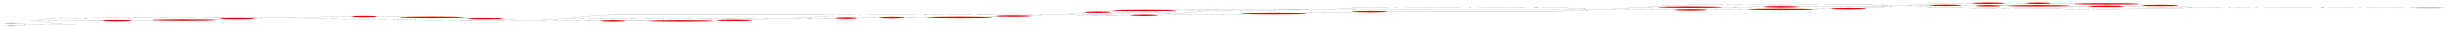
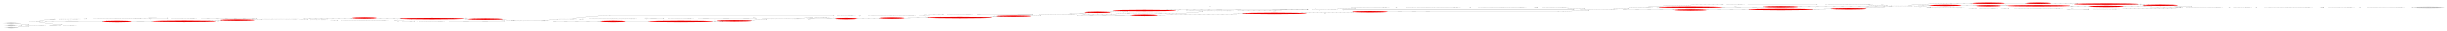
  digraph {
    fontname=Montserrat
    rankdir=LR
    node [fillcolor=white fontname=Montserrat shape=ellipse style=filled]
    edge [fontname=Montserrat style=bold]
    n1 [fillcolor=red label="params = new Request.Params().withInstanceId(S_3).withStreamPartitionMsgOffset(_s3Offset.toString()).withSegmentName(_segmentNameStr)@@@15@@@['0', '1', '0']"]
    n2 [fillcolor=red label="response = _segmentCompletionMgr.segmentConsumed(params)@@@16@@@['0', '1', '0']"]
    n3 [label="Assert.assertEquals(response.getStatus(),SegmentCompletionProtocol.ControllerResponseStatus.CATCH_UP)@@@17@@@['1', '1', '1']"]
    n4 [fillcolor=red label="verifyOffset(response,_s2Offset)@@@18@@@['0', '1', '0']"]
    n5 [label="verifyOffset(response,s2Offset)@@@18@@@['1', '0', '1']"]
    n6 [fillcolor=red label="_segmentCompletionMgr._seconds += 1@@@19@@@['0', '1', '0']"]
    n7 [label="final int startTimeSecs = 5@@@5@@@['1', '1', '1']"]
    n8 [label="segmentCompletionMgr._seconds = startTimeSecs@@@6@@@['1', '0', '1']"]
    n9 [fillcolor=red label="_segmentCompletionMgr._seconds = startTimeSecs@@@6@@@['0', '1', '0']"]
    n10 [label="Request.Params params@@@4@@@['1', '1', '1']"]
    n11 [label="params = new Request.Params().withInstanceId(s1).withStreamPartitionMsgOffset(s1Offset.toString()).withSegmentName(segmentNameStr)@@@7@@@['1', '0', '1']"]
    n12 [fillcolor=red label="params = new Request.Params().withInstanceId(S_1).withStreamPartitionMsgOffset(_s1Offset.toString()).withSegmentName(_segmentNameStr)@@@7@@@['0', '1', '0']"]
    n13 [fillcolor=red label="segmentCompletionMgr._seconds += 4@@@32@@@['1', '0', '0']"]
    n14 [fillcolor=red label="params = new Request.Params().withInstanceId(s2).withStreamPartitionMsgOffset(s2Offset.toString()).withSegmentName(segmentNameStr)@@@33@@@['1', '0', '0']"]
    n15 [fillcolor=red label="_segmentCompletionMgr._seconds += 4@@@32@@@['0', '1', '0']"]
    n16 [fillcolor=red label="response = segmentCompletionMgr.segmentConsumed(params)@@@34@@@['1', '0', '0']"]
    n17 [fillcolor=red label="params = new Request.Params().withInstanceId(S_2).withStreamPartitionMsgOffset(_s2Offset.toString()).withSegmentName(_segmentNameStr)@@@33@@@['0', '1', '0']"]
    n18 [label="Assert.assertEquals(response.getStatus(),SegmentCompletionProtocol.ControllerResponseStatus.CATCH_UP)@@@26@@@['0', '0', '1']"]
    n19 [label="segmentCompletionMgr._seconds += SegmentCompletionProtocol.getMaxSegmentCommitTimeMs() * SegmentCompletionProtocol.MAX_HOLD_TIME_MS / 1000@@@27@@@['0', '0', '1']"]
    n20 [label="params = new Request.Params().withInstanceId(s1).withStreamPartitionMsgOffset(s2Offset.toString()).withSegmentName(segmentNameStr)@@@28@@@['0', '0', '1']"]
    n21 [label="params = new Request.Params().withInstanceId(s3).withStreamPartitionMsgOffset(s3Offset.toString()).withSegmentName(segmentNameStr)@@@15@@@['1', '0', '1']"]
    n22 [label="response = segmentCompletionMgr.segmentConsumed(params)@@@16@@@['1', '0', '1']"]
    n23 [label="params = new Request.Params().withInstanceId(s1).withStreamPartitionMsgOffset(s2Offset.toString()).withSegmentName(segmentNameStr)@@@33@@@['0', '0', '1']"]
    n24 [label="response = segmentCompletionMgr.segmentConsumed(params)@@@34@@@['1', '1', '1']"]
    n25 [fillcolor=red label="Assert.assertTrue(fsmMap.containsKey(segmentNameStr))@@@31@@@['1', '0', '0']"]
    n26 [fillcolor=red label="Assert.assertTrue(_fsmMap.containsKey(_segmentNameStr))@@@31@@@['0', '1', '0']"]
    n27 [label="Assert.assertEquals(response.getStatus(),SegmentCompletionProtocol.ControllerResponseStatus.HOLD)@@@35@@@['0', '0', '1']"]
    n28 [fillcolor=lightgray label="Assert.assertTrue(fsmMap.containsKey(segmentNameStr))@@@44@@@['0', '0', '1']"]
    n29 [label="response = segmentCompletionMgr.segmentConsumed(params)@@@29@@@['0', '0', '1']"]
    n30 [label="Assert.assertEquals(response.getStatus(),SegmentCompletionProtocol.ControllerResponseStatus.HOLD)@@@30@@@['1', '1', '1']"]
    n31 [fillcolor=red label="params = new Request.Params().withInstanceId(s2).withStreamPartitionMsgOffset(s2Offset.toString()).withSegmentName(segmentNameStr)@@@28@@@['1', '0', '0']"]
    n32 [fillcolor=red label="response = segmentCompletionMgr.segmentConsumed(params)@@@29@@@['1', '0', '0']"]
    n33 [fillcolor=red label="params = new Request.Params().withInstanceId(S_2).withStreamPartitionMsgOffset(_s2Offset.toString()).withSegmentName(_segmentNameStr)@@@28@@@['0', '1', '0']"]
    n34 [fillcolor=red label="response = _segmentCompletionMgr.segmentConsumed(params)@@@29@@@['0', '1', '0']"]
    n35 [fillcolor=red label="response = _segmentCompletionMgr.segmentConsumed(params)@@@12@@@['0', '1', '0']"]
    n36 [label="Assert.assertEquals(response.getStatus(),SegmentCompletionProtocol.ControllerResponseStatus.HOLD)@@@13@@@['1', '1', '1']"]
    n37 [label="segmentCompletionMgr._seconds += 1@@@14@@@['1', '0', '1']"]
    n38 [fillcolor=red label="_segmentCompletionMgr._seconds += 1@@@14@@@['0', '1', '0']"]
    n39 [label="segmentCompletionMgr._seconds += 1@@@19@@@['1', '0', '1']"]
    n40 [label="params = new Request.Params().withInstanceId(s2).withStreamPartitionMsgOffset(s2Offset.toString()).withSegmentName(segmentNameStr)@@@20@@@['1', '0', '1']"]
    n41 [fillcolor=red label="params = new Request.Params().withInstanceId(S_2).withStreamPartitionMsgOffset(_s2Offset.toString()).withSegmentName(_segmentNameStr)@@@20@@@['0', '1', '0']"]
    n42 [label="response = segmentCompletionMgr.segmentConsumed(params)@@@21@@@['1', '0', '1']"]
    n43 [label="segmentCompletionMgr._seconds += 1@@@36@@@['0', '0', '1']"]
    n44 [fillcolor=lightgray label="testCommitterFailure['0', '0', '1']" shape=diamond]
    n45 [label="SegmentCompletionProtocol.Response response@@@3@@@['1', '1', '1']"]
    n46 [fillcolor=red label="response = _segmentCompletionMgr.segmentConsumed(params)@@@21@@@['0', '1', '0']"]
    n47 [label="Assert.assertEquals(response.getStatus(),SegmentCompletionProtocol.ControllerResponseStatus.COMMIT)@@@22@@@['1', '1', '1']"]
    n48 [fillcolor=red label="_segmentCompletionMgr._seconds += 3600@@@23@@@['0', '1', '0']"]
    n49 [fillcolor=red label="segmentCompletionMgr._seconds += 3600@@@23@@@['1', '0', '0']"]
    n50 [label="segmentCompletionMgr._seconds += SegmentCompletionProtocol.MAX_HOLD_TIME_MS / 1000@@@23@@@['0', '0', '1']"]
    n51 [label="Assert.assertEquals(response.getStatus(),SegmentCompletionProtocol.ControllerResponseStatus.HOLD)@@@39@@@['1', '1', '1']"]
    n52 [fillcolor=red label="response = _segmentCompletionMgr.segmentConsumed(params)@@@34@@@['0', '1', '0']"]
    n53 [label="segmentCompletionMgr._seconds += 5@@@40@@@['0', '0', '1']"]
    n54 [fillcolor=red label="_segmentCompletionMgr._seconds += 1@@@10@@@['0', '1', '0']"]
    n55 [fillcolor=red label="params = new Request.Params().withInstanceId(S_2).withStreamPartitionMsgOffset(_s2Offset.toString()).withSegmentName(_segmentNameStr)@@@11@@@['0', '1', '0']"]
    n56 [label="response = segmentCompletionMgr.segmentConsumed(params)@@@12@@@['1', '0', '1']"]
    n57 [label="response = segmentCompletionMgr.segmentConsumed(params)@@@8@@@['1', '0', '1']"]
    n58 [fillcolor=red label="response = _segmentCompletionMgr.segmentConsumed(params)@@@8@@@['0', '1', '0']"]
    n59 [label="Assert.assertEquals(response.getStatus(),SegmentCompletionProtocol.ControllerResponseStatus.HOLD)@@@9@@@['1', '1', '1']"]
    n60 [fillcolor=lightgray label="testDeadServers['1', '0', '0']" shape=diamond]
    n61 [label="Assert.assertFalse(fsmMap.containsKey(segmentNameStr))@@@31@@@['1', '0', '1']"]
    n62 [label="segmentCompletionMgr._seconds += 1@@@32@@@['0', '0', '1']"]
    n63 [fillcolor=red label="Assert.assertFalse(_fsmMap.containsKey(_segmentNameStr))@@@27@@@['0', '1', '0']"]
    n64 [fillcolor=red label="params = new Request.Params().withInstanceId(S_2).withStreamPartitionMsgOffset(_s2Offset.toString()).withSegmentName(_segmentNameStr)@@@24@@@['0', '1', '0']"]
    n65 [fillcolor=red label="response = _segmentCompletionMgr.segmentConsumed(params)@@@25@@@['0', '1', '0']"]
    n66 [label="segmentCompletionMgr._seconds += 1@@@10@@@['1', '0', '1']"]
    n67 [label="response = segmentCompletionMgr.segmentConsumed(params)@@@38@@@['0', '0', '1']"]
    n68 [label="params = new Request.Params().withInstanceId(s3).withStreamPartitionMsgOffset(s2Offset.toString()).withSegmentName(segmentNameStr)@@@37@@@['0', '0', '1']"]
+   n69 [fillcolor=lightgray label="testDeadServers['0', '1', '0']" shape=diamond]
    n70 [label="params = new Request.Params().withInstanceId(s3).withStreamPartitionMsgOffset(s2Offset.toString()).withSegmentName(segmentNameStr)@@@41@@@['0', '0', '1']"]
    n71 [label="response = segmentCompletionMgr.segmentConsumed(params)@@@42@@@['0', '0', '1']"]
    n72 [label="Assert.assertEquals(response.getStatus(),SegmentCompletionProtocol.ControllerResponseStatus.COMMIT)@@@43@@@['0', '0', '1']"]
    n73 [label="params = new Request.Params().withInstanceId(s2).withStreamPartitionMsgOffset(s2Offset.toString()).withSegmentName(segmentNameStr)@@@11@@@['1', '0', '1']"]
    n74 [fillcolor=red label="params = new Request.Params().withInstanceId(s2).withStreamPartitionMsgOffset(s2Offset.toString()).withSegmentName(segmentNameStr)@@@24@@@['1', '0', '0']"]
    n75 [label="params = new Request.Params().withInstanceId(s1).withStreamPartitionMsgOffset(s1Offset.toString()).withSegmentName(segmentNameStr)@@@24@@@['0', '0', '1']"]
    n76 [label="response = segmentCompletionMgr.segmentConsumed(params)@@@25@@@['1', '0', '1']"]
    n1 -> n2 [label=params style=solid]
    n1 -> n2
    n2 -> n3
    n2 -> n4 [label=response style=solid]
    n3 -> n4
    n3 -> n5
    n4 -> n6
    n5 -> n4 [label=0 style=dashed]
    n6 -> n41
    n7 -> n8
    n7 -> n8 [label=startTimeSecs style=solid]
    n7 -> n9 [label=startTimeSecs style=solid]
    n7 -> n9
    n7 -> n10
    n8 -> n9 [label=0 style=dashed]
    n8 -> n11
    n9 -> n12
    n11 -> n12 [label=0 style=dashed]
    n11 -> n57
    n11 -> n57 [label=params style=solid]
    n12 -> n58
    n12 -> n58 [label=params style=solid]
    n13 -> n14
    n13 -> n15 [label=0 style=dashed]
    n14 -> n16
    n14 -> n16 [label=params style=solid]
    n14 -> n17 [label=0 style=dashed]
    n15 -> n17
    n16 -> n51
    n16 -> n52 [label=0 style=dashed]
    n17 -> n52
    n17 -> n52 [label=params style=solid]
    n18 -> n19
    n19 -> n20
    n20 -> n29 [label=params style=solid]
    n20 -> n29
    n21 -> n1 [label=0 style=dashed]
    n21 -> n22 [label=params style=solid]
    n21 -> n22
    n22 -> n2 [label=0 style=dashed]
    n22 -> n3
    n22 -> n5 [label=response style=solid]
    n23 -> n24 [label=params style=solid]
    n23 -> n24
    n24 -> n25
    n24 -> n26
    n24 -> n27
    n24 -> n27 [label=0 style=dashed]
    n25 -> n13
    n25 -> n26 [label=0 style=dashed]
    n26 -> n15
    n27 -> n43
    n29 -> n30
    n30 -> n61
    n30 -> n63
    n31 -> n32 [label=params style=solid]
    n31 -> n32
    n31 -> n33 [label=0 style=dashed]
    n32 -> n24
    n32 -> n34 [label=0 style=dashed]
    n33 -> n34
    n33 -> n34 [label=params style=solid]
    n34 -> n24
    n35 -> n36
    n36 -> n37
    n36 -> n38
    n37 -> n21
    n37 -> n38 [label=0 style=dashed]
    n37 -> n39
    n38 -> n1
    n39 -> n6 [label=0 style=dashed]
    n39 -> n40
    n40 -> n41 [label=0 style=dashed]
    n40 -> n42 [label=params style=solid]
    n40 -> n42
    n41 -> n46 [label=params style=solid]
    n41 -> n46
    n42 -> n46 [label=0 style=dashed]
    n42 -> n47
    n43 -> n68
    n44 -> n45
    n45 -> n10
    n46 -> n47
    n47 -> n48
    n47 -> n49
    n47 -> n50
    n48 -> n64
    n49 -> n48 [label=0 style=dashed]
    n49 -> n50 [label=0 style=dashed]
    n49 -> n74
    n50 -> n75
    n51 -> n53
    n52 -> n51
    n53 -> n70
    n54 -> n55
    n55 -> n35 [label=params style=solid]
    n55 -> n35
    n56 -> n35 [label=0 style=dashed]
    n56 -> n36
    n57 -> n58 [label=0 style=dashed]
    n57 -> n59
    n58 -> n59
    n59 -> n54
    n59 -> n66
    n60 -> n45
    n61 -> n31
    n61 -> n62
    n61 -> n63 [label=0 style=dashed]
    n62 -> n23
    n63 -> n33
    n64 -> n65
    n64 -> n65 [label=params style=solid]
    n65 -> n30
    n66 -> n54 [label=0 style=dashed]
    n66 -> n73
    n67 -> n51
    n68 -> n67 [label=params style=solid]
    n68 -> n67
+   n69 -> n45
    n70 -> n71 [label=params style=solid]
    n70 -> n71
    n71 -> n72
    n72 -> n28
    n73 -> n55 [label=0 style=dashed]
    n73 -> n56
    n73 -> n56 [label=params style=solid]
    n74 -> n64 [label=0 style=dashed]
    n74 -> n75 [label=0 style=dashed]
    n74 -> n76 [label=params style=solid]
    n74 -> n76
    n75 -> n76
    n75 -> n76 [label=params style=solid]
    n76 -> n18
    n76 -> n30
    n76 -> n65 [label=0 style=dashed]
  }
